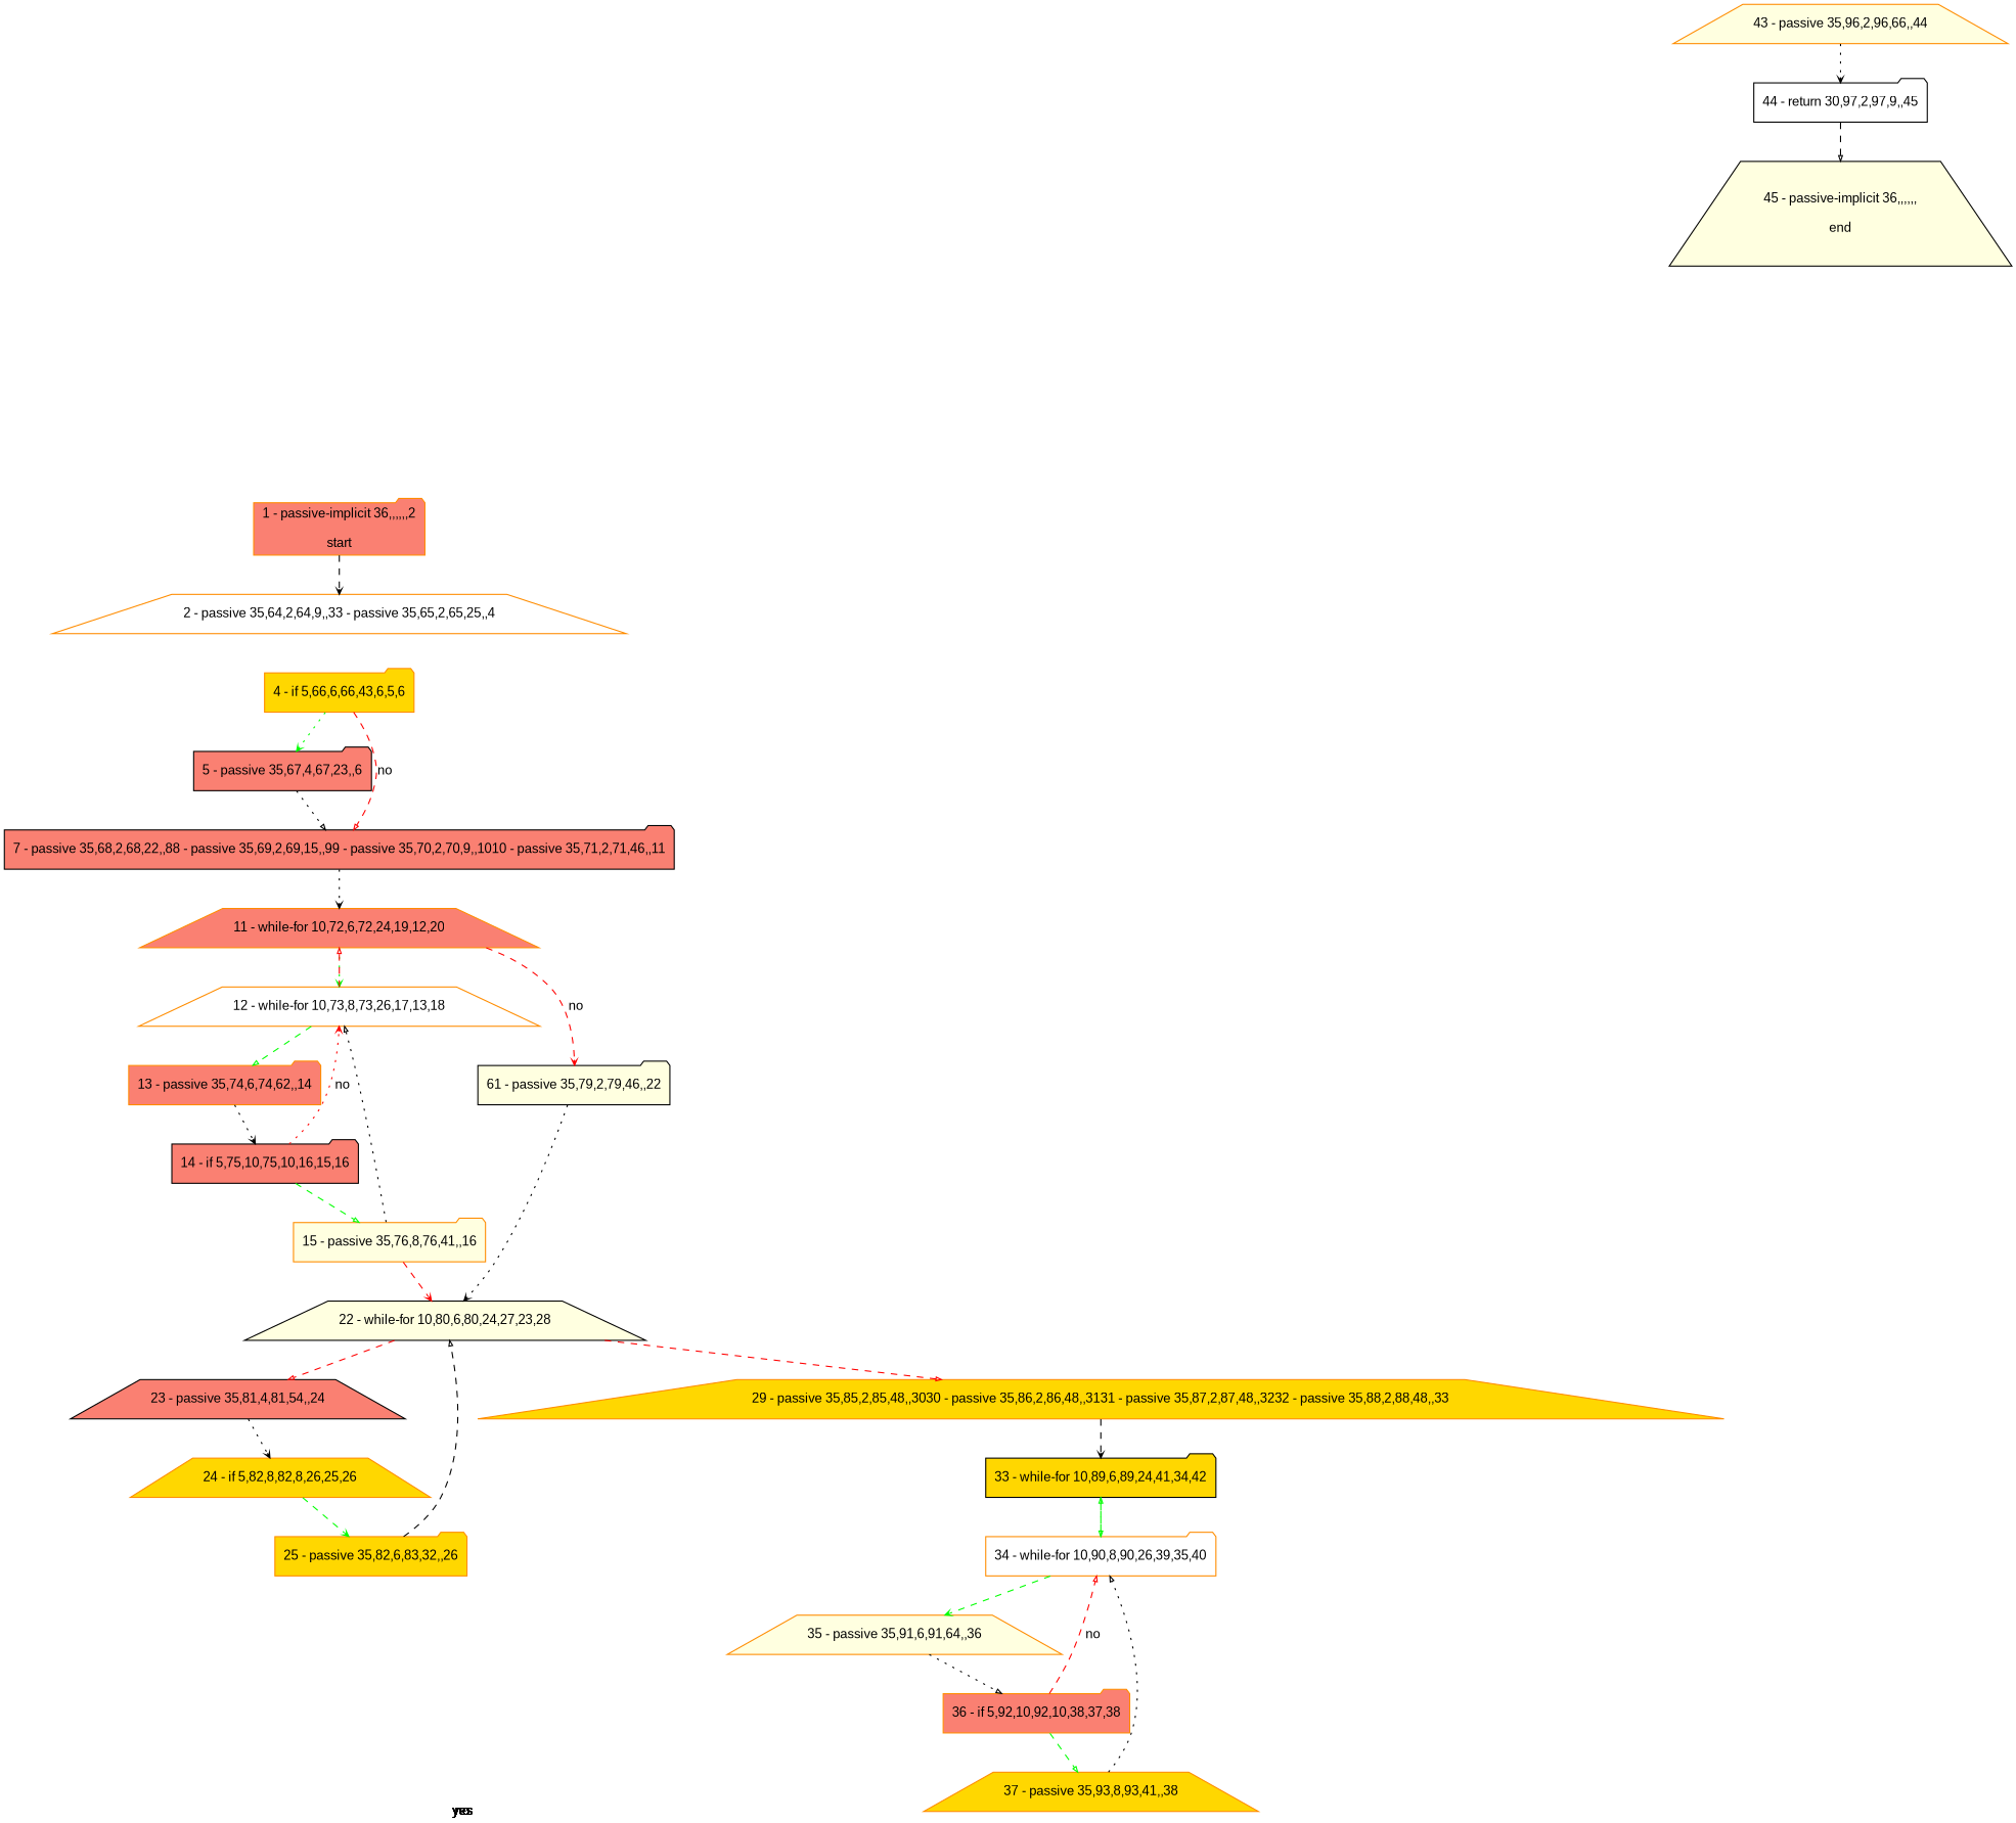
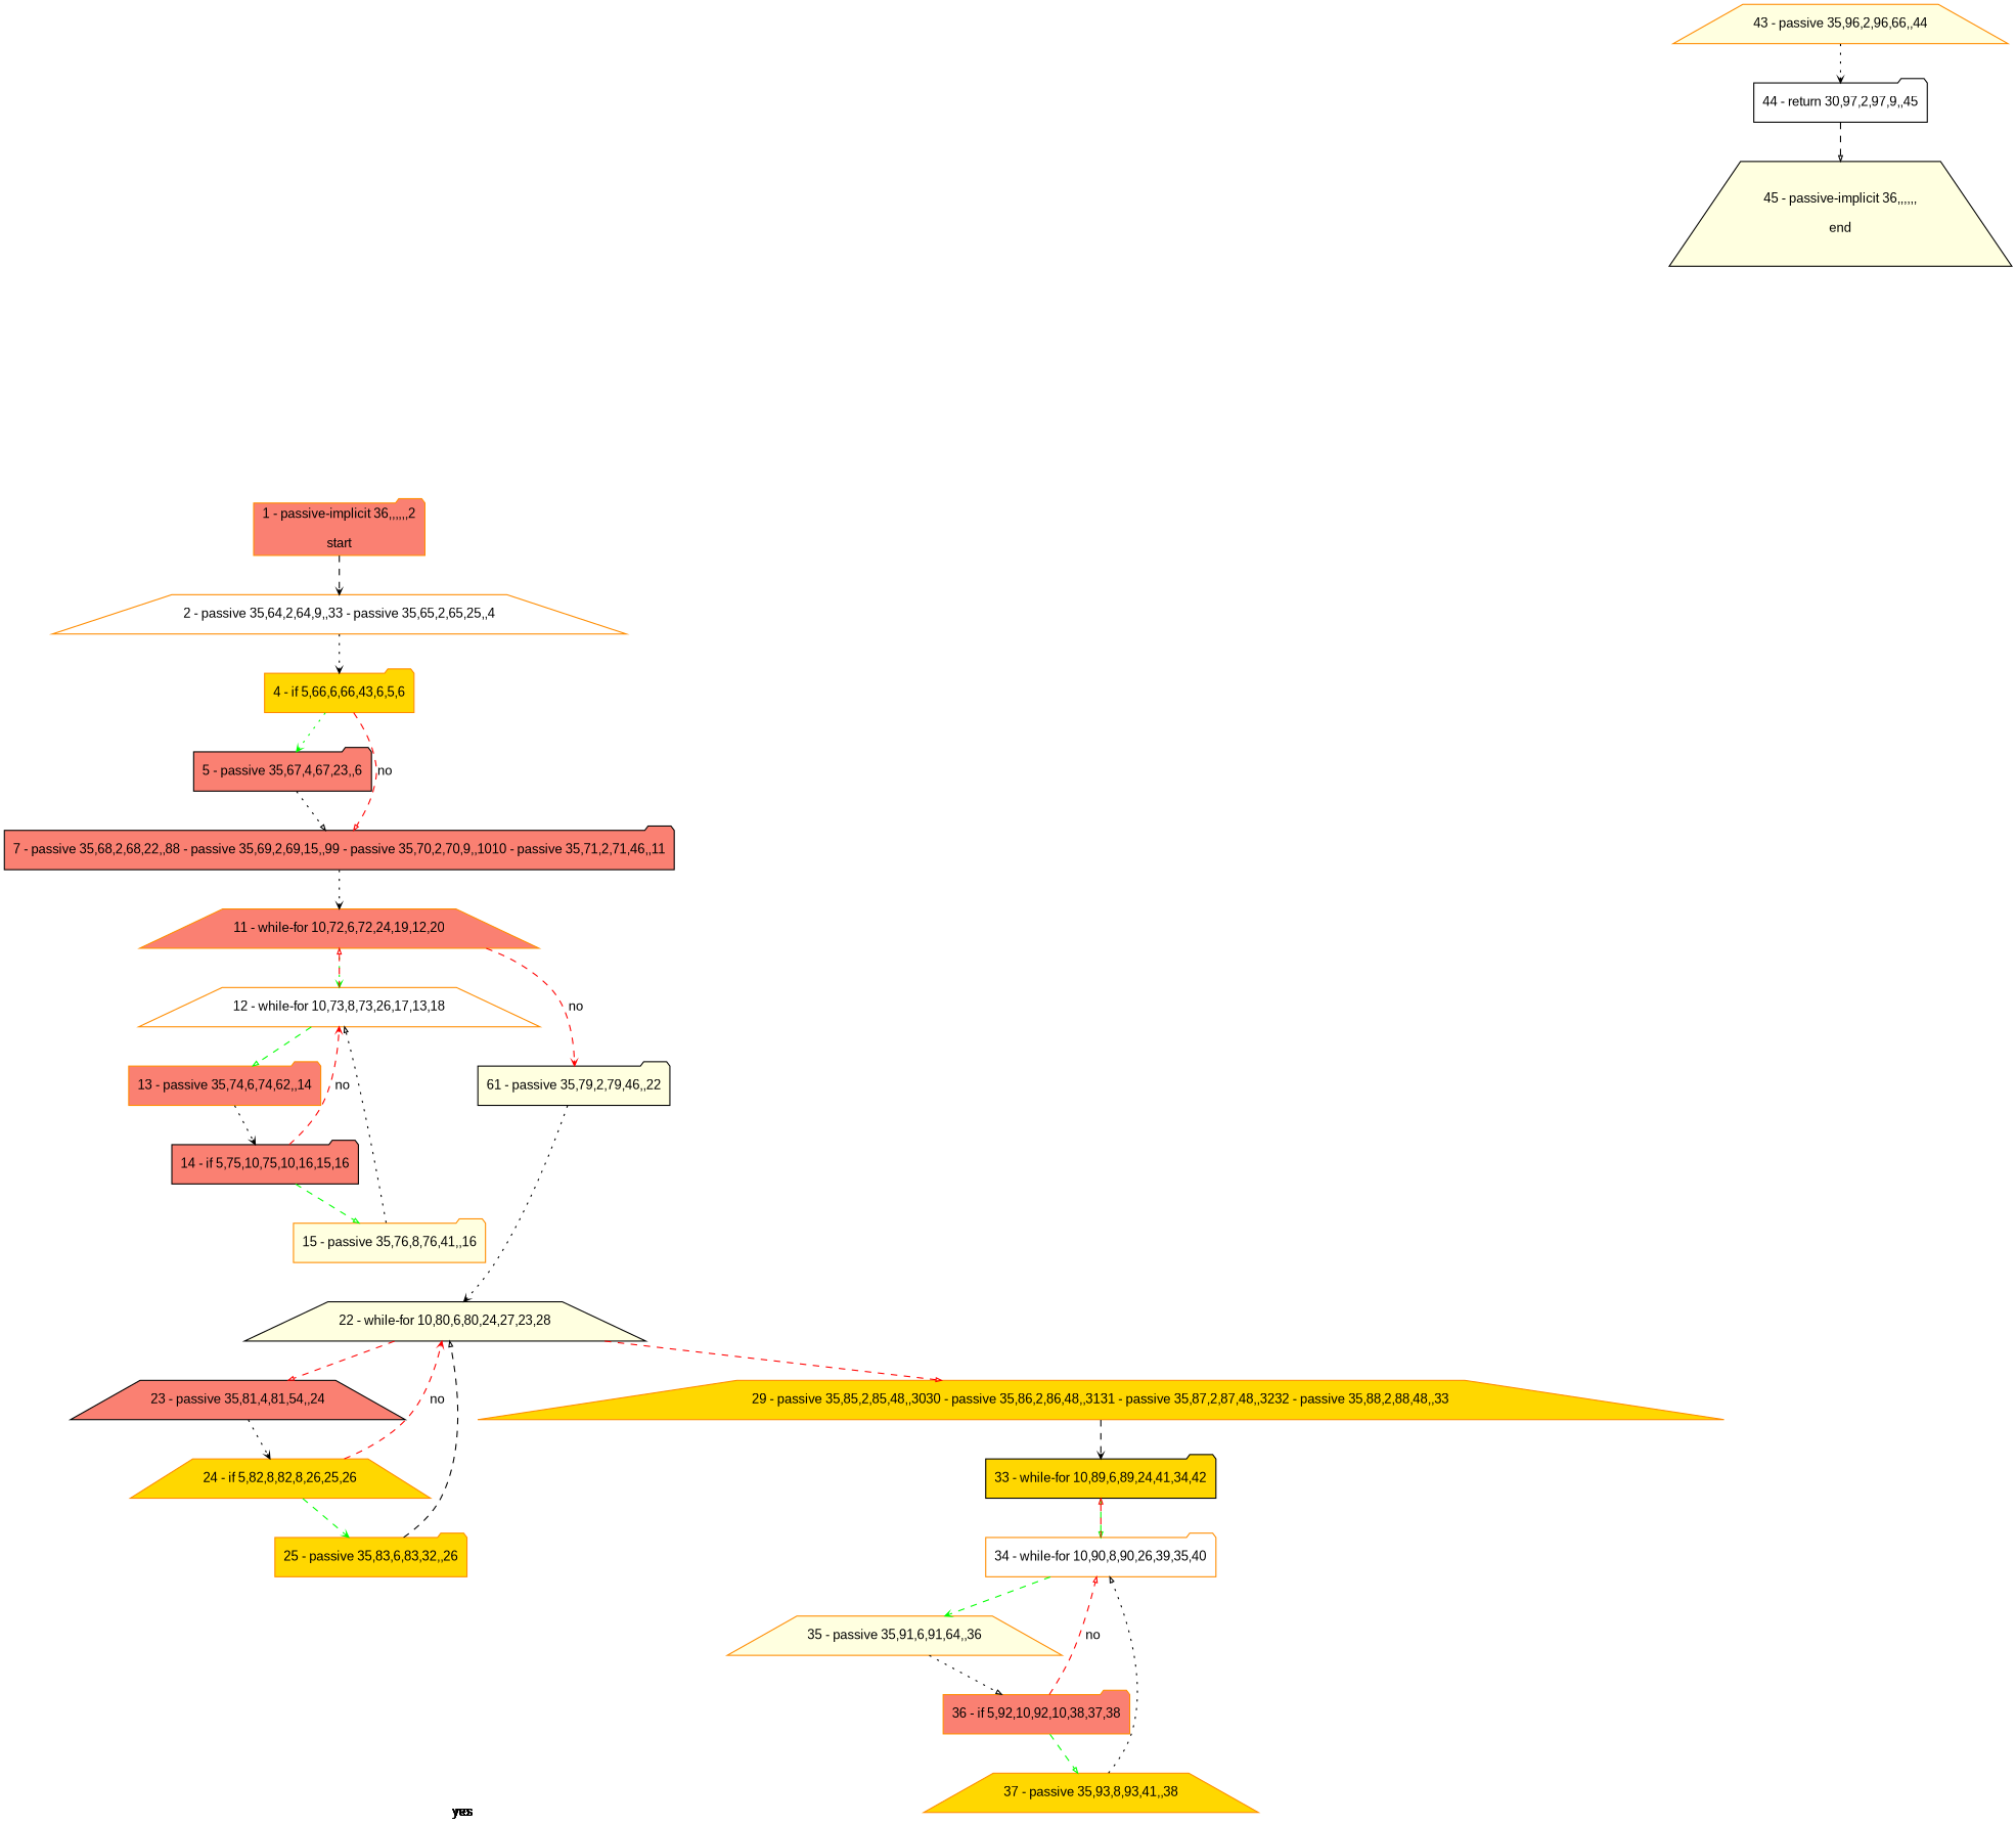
  digraph {
    bgcolor=white
    compound=true
    fillcolor="#FFFFCC"
    fontname=Arial
    fontsize=12
    pack=true
    packmode=clust
    style="rounded,filled"
    node [color=darkorange compound=true fillcolor=salmon fixedsize=false fontname=Arial fontsize=12 node_initialized=no shape=folder style=filled]
    edge [arrowhead=onormal arrowsize=0.5 arrowtail=none color="#000000" compound=true dir=forward fontcolor=black fontname=Arial fontsize=12 style=dashed]
    n1 [fillcolor=white label="2 - passive 35,64,2,64,9,,33 - passive 35,65,2,65,25,,4" shape=trapezium]
    n2 [fillcolor=gold label="4 - if 5,66,6,66,43,6,5,6"]
    n3 [color=black label="5 - passive 35,67,4,67,23,,6"]
    n4 [color=black label="7 - passive 35,68,2,68,22,,88 - passive 35,69,2,69,15,,99 - passive 35,70,2,70,9,,1010 - passive 35,71,2,71,46,,11"]
    n5 [label="1 - passive-implicit 36,,,,,,2\n\nstart"]
    n6 [label="11 - while-for 10,72,6,72,24,19,12,20" shape=trapezium]
    n7 [fillcolor=white label="12 - while-for 10,73,8,73,26,17,13,18" shape=trapezium]
    n8 [color=black fillcolor=lightyellow label="61 - passive 35,79,2,79,46,,22"]
    n9 [label="13 - passive 35,74,6,74,62,,14"]
    n10 [color=black fillcolor=lightyellow label="22 - while-for 10,80,6,80,24,27,23,28" shape=trapezium]
    n11 [color=black label="14 - if 5,75,10,75,10,16,15,16"]
    n12 [color=black label="23 - passive 35,81,4,81,54,,24" shape=trapezium]
    n13 [fillcolor=gold label="29 - passive 35,85,2,85,48,,3030 - passive 35,86,2,86,48,,3131 - passive 35,87,2,87,48,,3232 - passive 35,88,2,88,48,,33" shape=trapezium]
    n14 [fillcolor=lightyellow label="15 - passive 35,76,8,76,41,,16"]
    n15 [fillcolor=gold label="24 - if 5,82,8,82,8,26,25,26" shape=trapezium]
    n16 [color=black fillcolor=gold label="33 - while-for 10,89,6,89,24,41,34,42"]
-   n17 [fillcolor=gold label="25 - passive 35,82,6,83,32,,26"]
+   n17 [fillcolor=gold label="25 - passive 35,83,6,83,32,,26"]
    n18 [fillcolor=white label="34 - while-for 10,90,8,90,26,39,35,40"]
    n19 [fillcolor=lightyellow label="35 - passive 35,91,6,91,64,,36" shape=trapezium]
    n20 [fillcolor=lightyellow label="43 - passive 35,96,2,96,66,,44" shape=trapezium]
    n21 [color=black fillcolor=white label="44 - return 30,97,2,97,9,,45"]
    n22 [label="36 - if 5,92,10,92,10,38,37,38"]
    n23 [color=black fillcolor=lightyellow label="45 - passive-implicit 36,,,,,,\n\nend" shape=trapezium]
    n24 [fillcolor=gold label="37 - passive 35,93,8,93,41,,38" shape=trapezium]
+   n1 -> n2 [arrowhead=vee style=dotted]
    n2 -> n3 [arrowhead=vee color="#00ff00" label=yes style=dotted]
    n2 -> n4 [color="#ff0000" label=no]
    n3 -> n4 [style=dotted]
    n4 -> n6 [arrowhead=vee style=dotted]
    n5 -> n1 [arrowhead=vee]
    n6 -> n7 [arrowhead=vee color="#00ff00" label=yes style=dotted]
    n6 -> n8 [arrowhead=vee color="#ff0000" label=no]
    n7 -> n6 [color="#ff0000" label=no]
    n7 -> n9 [color="#00ff00" label=yes]
    n8 -> n10 [arrowhead=vee style=dotted]
    n9 -> n11 [arrowhead=vee style=dotted]
    n10 -> n12 [color="#ff0000" label=yes]
    n10 -> n13 [color="#ff0000" label=no]
-   n11 -> n7 [arrowhead=vee color="#ff0000" label=no style=dotted]
+   n11 -> n7 [arrowhead=vee color="#ff0000" label=no]
    n11 -> n14 [color="#00ff00" label=yes]
    n12 -> n15 [arrowhead=vee style=dotted]
    n13 -> n16 [arrowhead=vee]
    n14 -> n7 [style=dotted]
-   n14 -> n10 [arrowhead=vee color="#ff0000" label=no]
+   n15 -> n10 [arrowhead=vee color="#ff0000" label=no]
    n15 -> n17 [arrowhead=vee color="#00ff00" label=yes]
    n16 -> n18 [color="#00ff00" label=yes]
    n17 -> n10
-   n18 -> n16 [color="#00ff00" label=no]
+   n18 -> n16 [color="#ff0000" label=no]
    n18 -> n19 [arrowhead=vee color="#00ff00" label=no]
    n19 -> n22 [style=dotted]
    n20 -> n21 [arrowhead=vee style=dotted]
    n21 -> n23
    n22 -> n18 [color="#ff0000" label=no]
    n22 -> n24 [color="#00ff00" label=yes]
    n24 -> n18 [style=dotted]
  }
